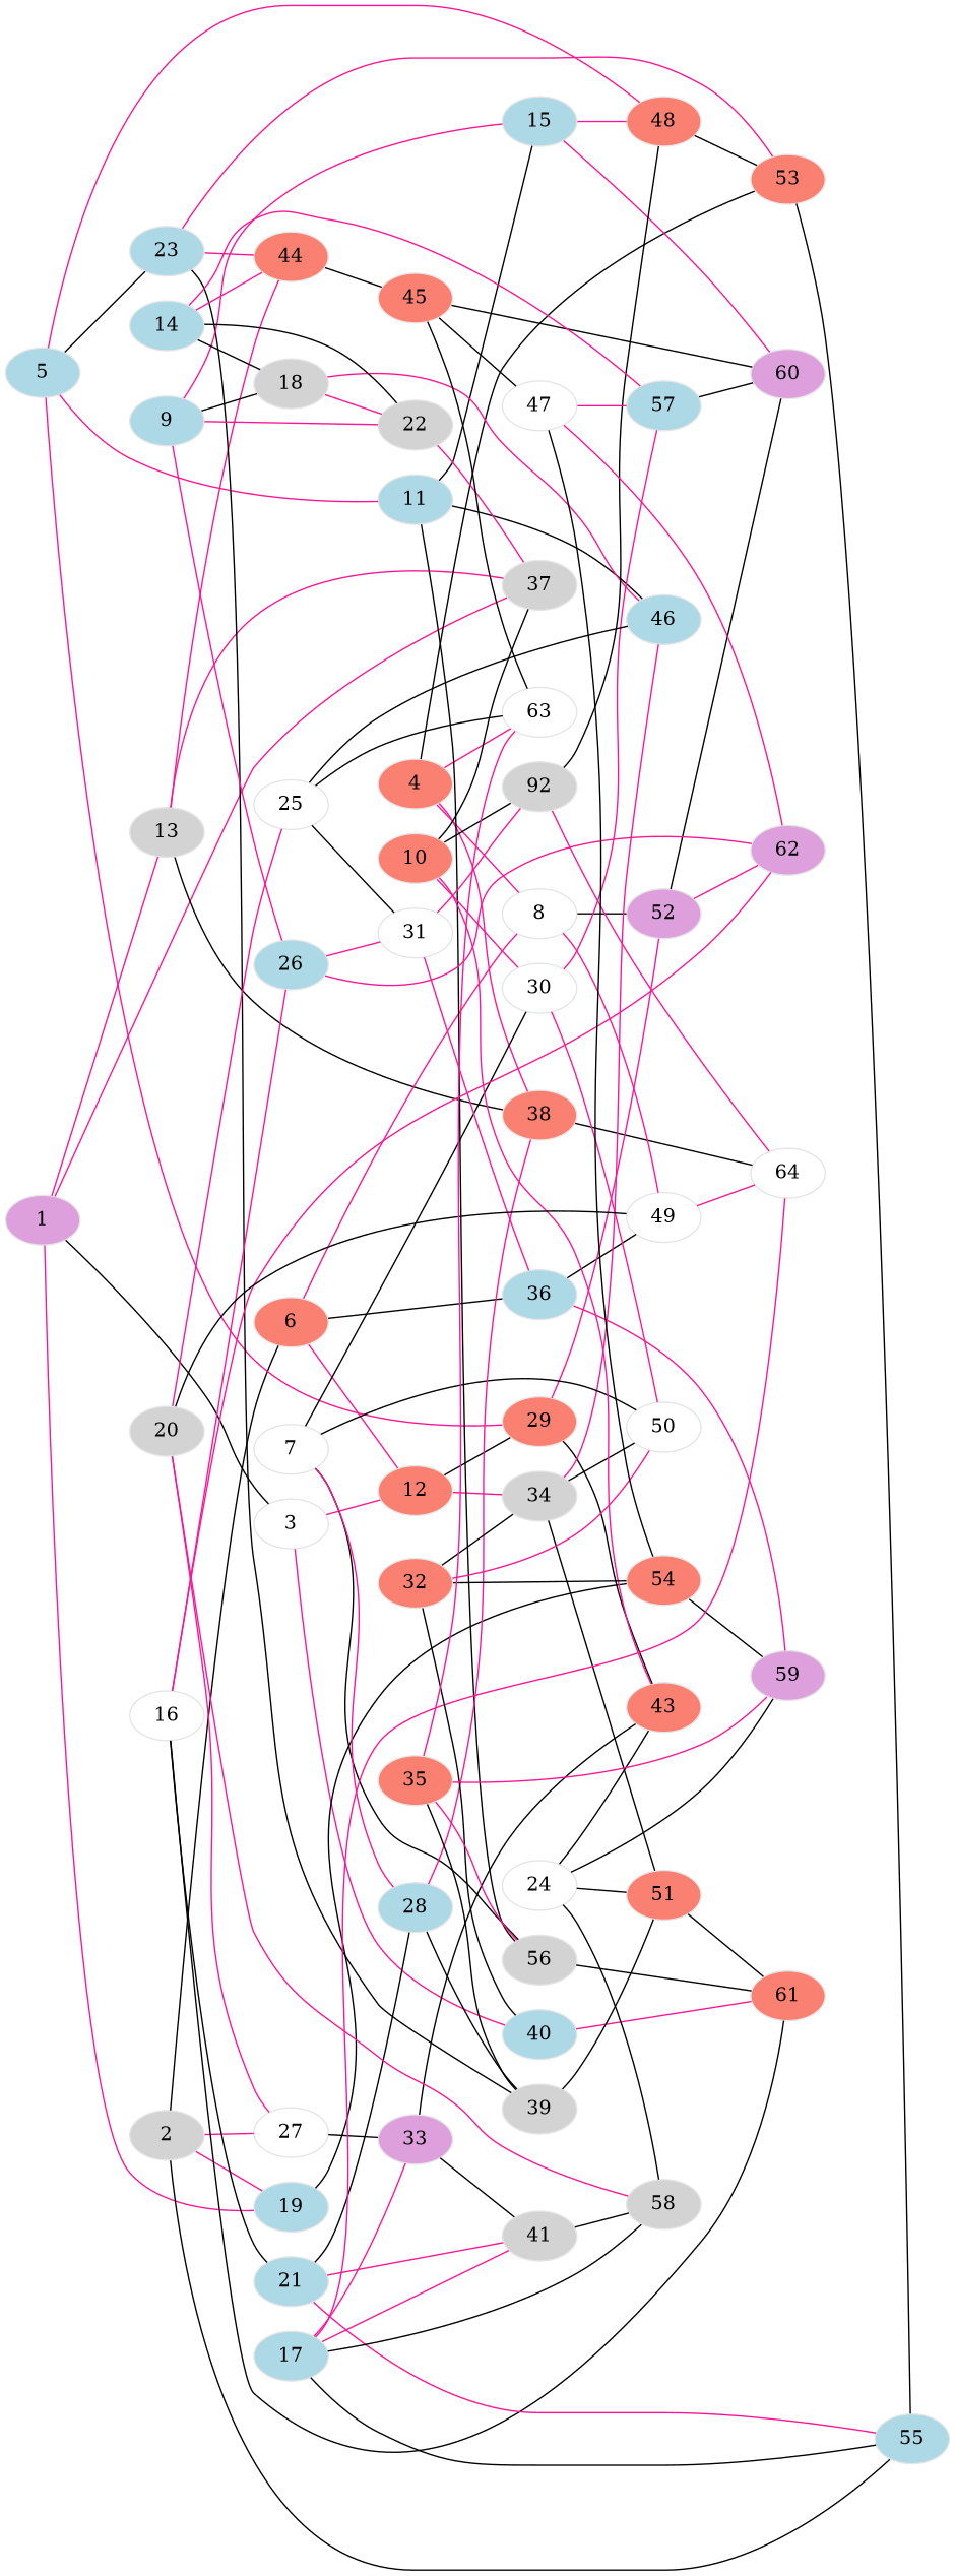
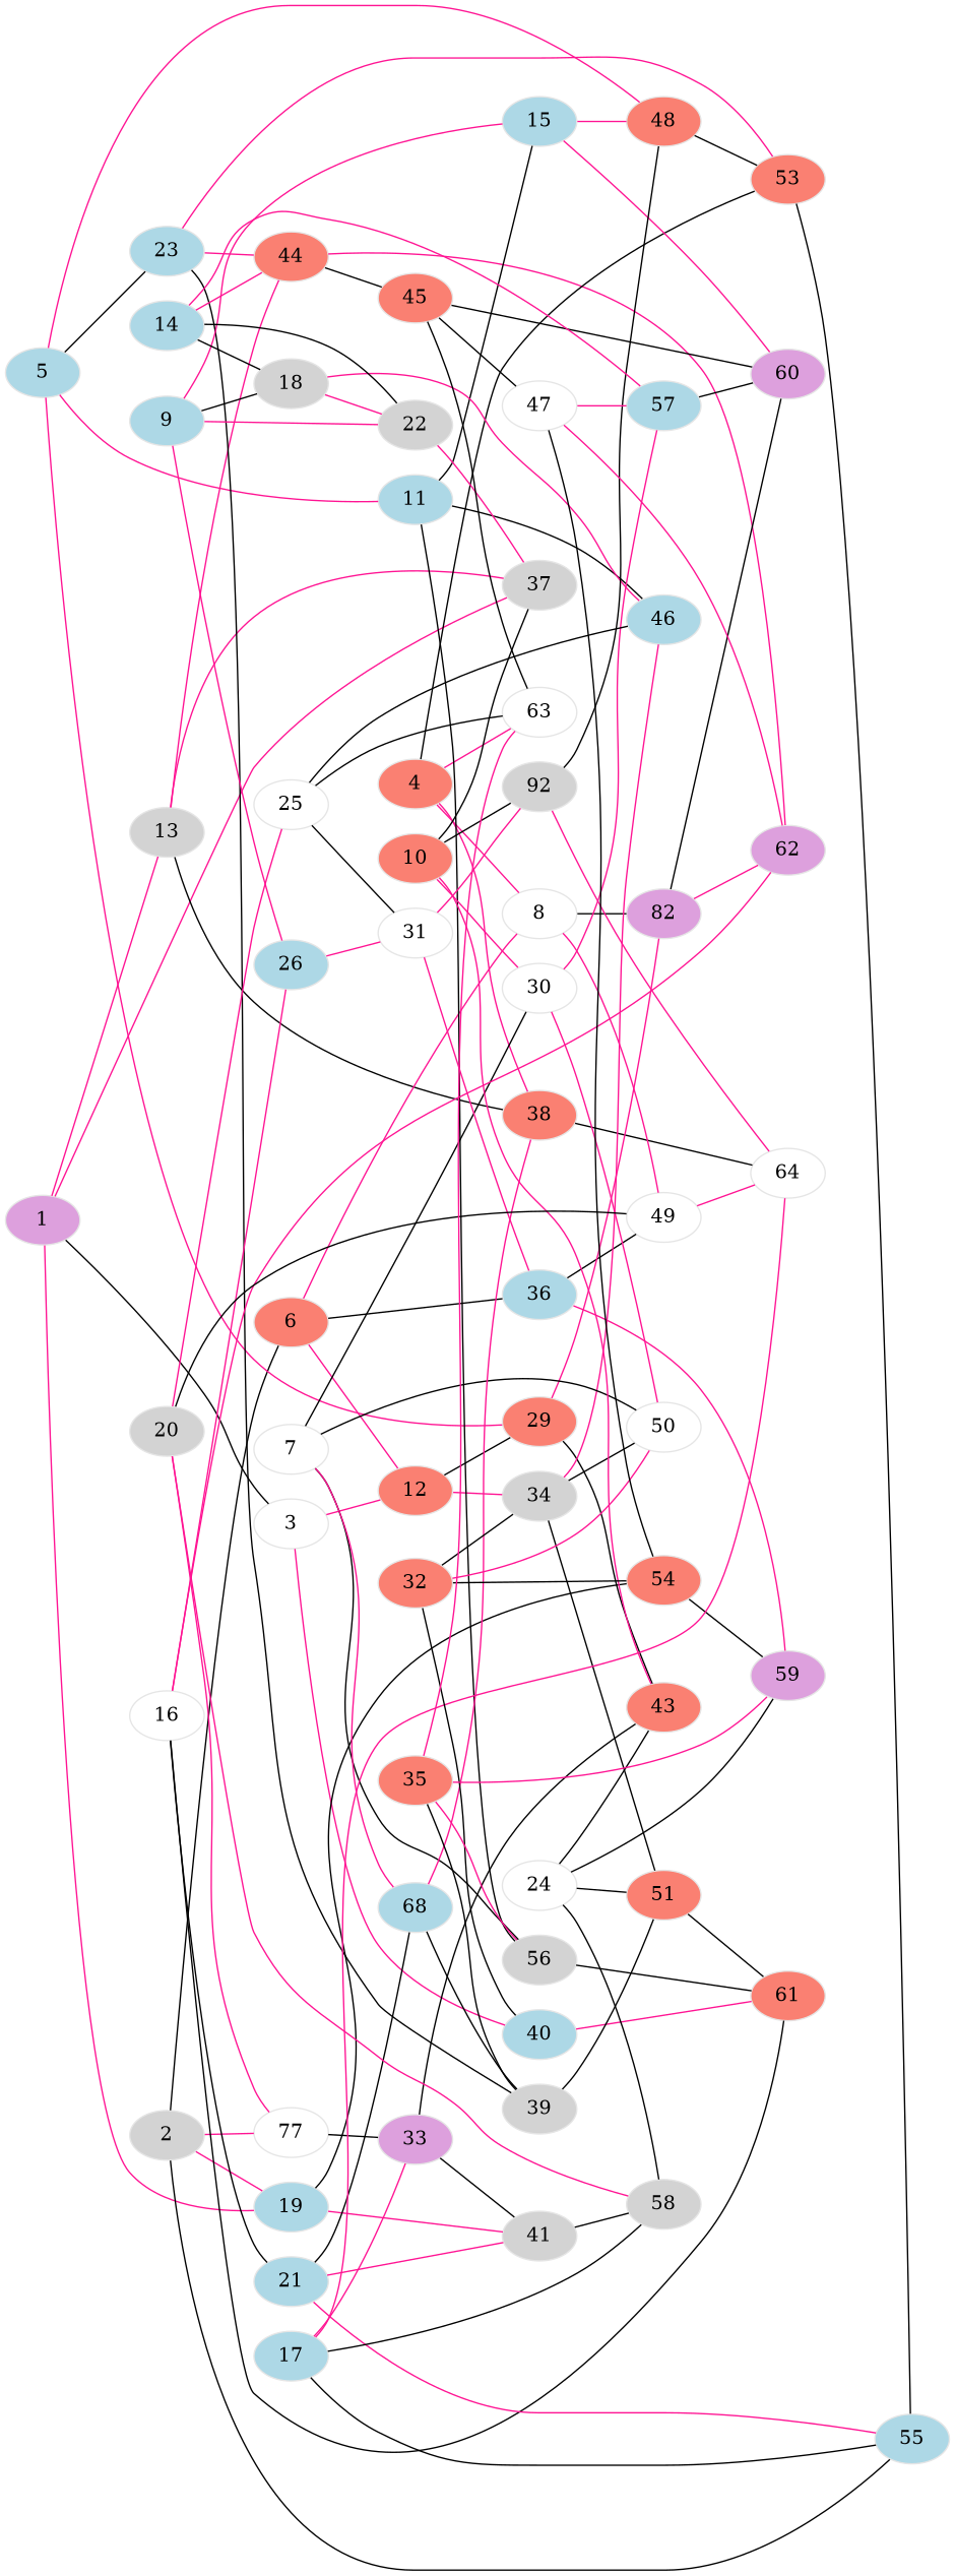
  graph {
    rankdir=LR
    node [color=gray90 fillcolor=lightblue style=filled]
    edge [color=deeppink]
    1 [fillcolor=plum]
    3 [fillcolor=white]
    13 [fillcolor=lightgrey]
    19
    37 [fillcolor=lightgrey]
    12 [fillcolor=salmon]
    40
    38 [fillcolor=salmon]
    44 [fillcolor=salmon]
    41 [fillcolor=lightgrey]
    54 [fillcolor=salmon]
    2 [fillcolor=lightgrey]
    6 [fillcolor=salmon]
-   27 [fillcolor=white]
+   27 [fillcolor=white label=77]
    55
    8 [fillcolor=white]
    36
    33 [fillcolor=plum]
    29 [fillcolor=salmon]
    34 [fillcolor=lightgrey]
    61 [fillcolor=salmon]
    4 [fillcolor=salmon]
    53 [fillcolor=salmon]
    63 [fillcolor=white]
    49 [fillcolor=white]
-   52 [fillcolor=plum]
+   52 [fillcolor=plum label=82]
    64 [fillcolor=white]
    5
    11
    23
    48 [fillcolor=salmon]
    56 [fillcolor=lightgrey]
    15
    46
    39 [fillcolor=lightgrey]
    43 [fillcolor=salmon]
    59 [fillcolor=plum]
    7 [fillcolor=white]
-   28
+   28 [label=68]
    30 [fillcolor=white]
    50 [fillcolor=white]
    57
    60 [fillcolor=plum]
    62 [fillcolor=plum]
    9
    18 [fillcolor=lightgrey]
    22 [fillcolor=lightgrey]
    26
    31 [fillcolor=white]
    10 [fillcolor=salmon]
    n51 [fillcolor=lightgrey label=92]
    51 [fillcolor=salmon]
    45 [fillcolor=salmon]
    14
    16 [fillcolor=white]
    21
    17
    58 [fillcolor=lightgrey]
    20 [fillcolor=lightgrey]
    25 [fillcolor=white]
    24 [fillcolor=white]
    32 [fillcolor=salmon]
    35 [fillcolor=salmon]
    47 [fillcolor=white]
    1 -- 3 [color=black]
    1 -- 13
    1 -- 19
    1 -- 37
    3 -- 12
    3 -- 40
    13 -- 37
    13 -- 38 [color=black]
    13 -- 44
-   17 -- 41
+   19 -- 41
    19 -- 54 [color=black]
    12 -- 29 [color=black]
    12 -- 34
    40 -- 61
    38 -- 64 [color=black]
    44 -- 45 [color=black]
    41 -- 58 [color=black]
    54 -- 59 [color=black]
    2 -- 19
    2 -- 6 [color=black]
    2 -- 27
    2 -- 55 [color=black]
    6 -- 12
    6 -- 8
    6 -- 36 [color=black]
    27 -- 33 [color=black]
    8 -- 49
    8 -- 52 [color=black]
    36 -- 49 [color=black]
    36 -- 59
    33 -- 41 [color=black]
    33 -- 43 [color=black]
    29 -- 52
    29 -- 43 [color=black]
    34 -- 46
    34 -- 50 [color=black]
    34 -- 51 [color=black]
    4 -- 38
    4 -- 8
    4 -- 53 [color=black]
    4 -- 63
    53 -- 55 [color=black]
    49 -- 64
    52 -- 60 [color=black]
    52 -- 62
    5 -- 29
    5 -- 11
    5 -- 23 [color=black]
    5 -- 48
    11 -- 56 [color=black]
    11 -- 15 [color=black]
    11 -- 46 [color=black]
    23 -- 44
    23 -- 53
    23 -- 39 [color=black]
    48 -- 53 [color=black]
    56 -- 61 [color=black]
    15 -- 48
    15 -- 60
    39 -- 51 [color=black]
    7 -- 56 [color=black]
    7 -- 28
    7 -- 30 [color=black]
    7 -- 50 [color=black]
    28 -- 38
    28 -- 39 [color=black]
    30 -- 50
    30 -- 57
    57 -- 60 [color=black]
    9 -- 15
    9 -- 18 [color=black]
    9 -- 22
    9 -- 26
    18 -- 46
    18 -- 22
    22 -- 37
-   26 -- 62
+   44 -- 62
    26 -- 31
    31 -- 36
    31 -- n51
    10 -- 37 [color=black]
    10 -- 43
    10 -- 30
    10 -- n51 [color=black]
    n51 -- 64
    n51 -- 48 [color=black]
    51 -- 61 [color=black]
    45 -- 63 [color=black]
    45 -- 60 [color=black]
    45 -- 47 [color=black]
    14 -- 44
    14 -- 57
    14 -- 18 [color=black]
    14 -- 22 [color=black]
    16 -- 61 [color=black]
    16 -- 62
    16 -- 26
    16 -- 21 [color=black]
    21 -- 41
    21 -- 55
    21 -- 28 [color=black]
    17 -- 55 [color=black]
    17 -- 33
    17 -- 64
    17 -- 58 [color=black]
    20 -- 27
    20 -- 49 [color=black]
    20 -- 58
    20 -- 25
    25 -- 63 [color=black]
    25 -- 46 [color=black]
    25 -- 31 [color=black]
    24 -- 43 [color=black]
    24 -- 59 [color=black]
    24 -- 51 [color=black]
    24 -- 58 [color=black]
    32 -- 40 [color=black]
    32 -- 54 [color=black]
    32 -- 34 [color=black]
    32 -- 50
    35 -- 63
    35 -- 56
    35 -- 39 [color=black]
    35 -- 59
    47 -- 54 [color=black]
    47 -- 57
    47 -- 62
  }
